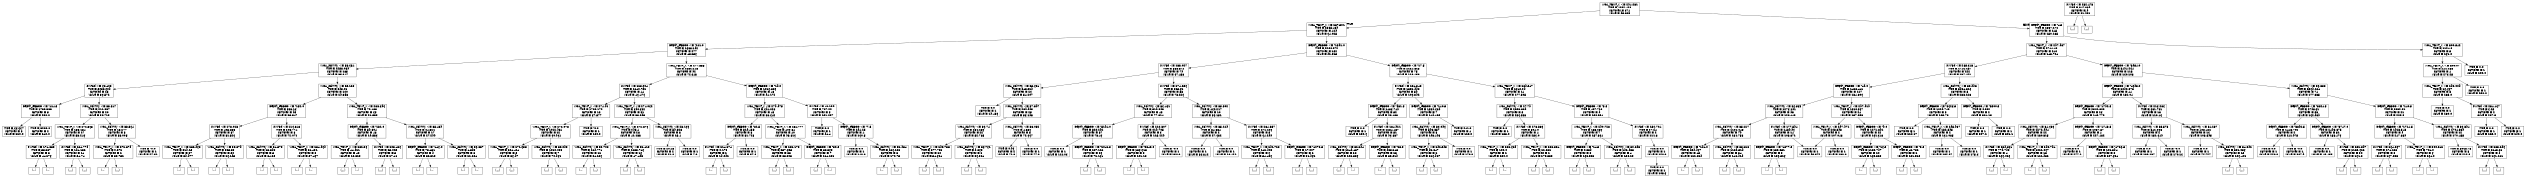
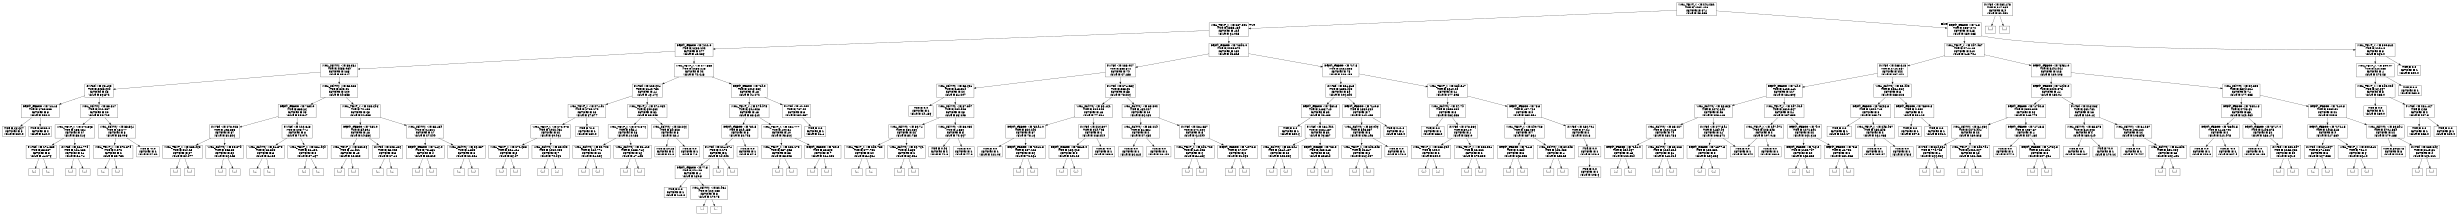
  digraph {
    fontname="DejaVu Sans"
    node [fontname="DejaVu Sans" shape=box]
    edge [fontname="DejaVu Sans"]
    n1 [label="WOA_TEMP_K <= 294.231\nmse = 4252.428\nsamples = 674\nvalue = 95.303"]
    n2 [label="WOA_TEMP_K <= 287.501\nmse = 2335.489\nsamples = 429\nvalue = 64.025"]
    n3 [label="Depth_GEBCO <= -4.5\nmse = 2887.272\nsamples = 245\nvalue = 150.185"]
    n4 [label="Depth_GEBCO <= -111.0\nmse = 1688.192\nsamples = 277\nvalue = 48.256"]
    n5 [label="Depth_GEBCO <= -1591.0\nmse = 2250.372\nsamples = 152\nvalue = 92.315"]
    n6 [label="WOA_TEMP_K <= 297.987\nmse = 2744.48\nsamples = 240\nvalue = 148.704"]
    n7 [label="WOA_TEMP_K <= 300.542\nmse = 1124.0\nsamples = 5\nvalue = 261.0"]
    n8 [label="WOA_Salinity <= 33.634\nmse = 1258.089\nsamples = 185\nvalue = 35.847"]
    n9 [label="WOA_TEMP_K <= 277.555\nmse = 1636.148\nsamples = 92\nvalue = 72.643"]
    n10 [label="SWrad <= 133.027\nmse = 588.571\nsamples = 79\nvalue = 67.458"]
    n11 [label="Depth_GEBCO <= -17.5\nmse = 2664.863\nsamples = 73\nvalue = 118.458"]
    n12 [label="SWrad <= 68.403\nmse = 5658.609\nsamples = 25\nvalue = 86.572"]
    n13 [label="WOA_Salinity <= 35.128\nmse = 395.01\nsamples = 160\nvalue = 29.833"]
    n14 [label="SWrad <= 125.604\nmse = 1140.752\nsamples = 44\nvalue = 46.476"]
    n15 [label="Depth_GEBCO <= -19.0\nmse = 1016.886\nsamples = 48\nvalue = 94.172"]
    n16 [label="Depth_GEBCO <= -414.5\nmse = 1733.333\nsamples = 5\nvalue = 230.0"]
    n17 [label="WOA_Salinity <= 33.547\nmse = 211.337\nsamples = 20\nvalue = 50.715"]
    n18 [label="Depth_GEBCO <= -152.0\nmse = 533.16\nsamples = 95\nvalue = 35.347"]
    n19 [label="WOA_TEMP_K <= 283.696\nmse = 72.488\nsamples = 65\nvalue = 21.535"]
    n20 [label="mse = 66.667\nsamples = 3\nvalue = 220.0"]
    n21 [label="mse = 3200.0\nsamples = 2\nvalue = 240.0"]
    n22 [label="WOA_TEMP_K <= 272.565\nmse = 188.134\nsamples = 17\nvalue = 53.246"]
    n23 [label="WOA_Salinity <= 33.564\nmse = 15.277\nsamples = 3\nvalue = 33.005"]
    n24 [label="SWrad <= 174.883\nmse = 58.287\nsamples = 3\nvalue = 44.276"]
    n25 [label="SWrad <= 124.779\nmse = 194.132\nsamples = 14\nvalue = 54.74"]
    n26 [label="WOA_TEMP_K <= 272.879\nmse = 0.272\nsamples = 2\nvalue = 35.752"]
    n27 [label="mse = -0.0\nsamples = 1\nvalue = 27.51"]
    n28 [label="(...)"]
    n29 [label="(...)"]
    n30 [label="(...)"]
    n31 [label="(...)"]
    n32 [label="(...)"]
    n33 [label="(...)"]
    n34 [label="SWrad <= 178.013\nmse = 405.388\nsamples = 87\nvalue = 31.326"]
    n35 [label="SWrad <= 116.848\nmse = 203.774\nsamples = 8\nvalue = 72.071"]
    n36 [label="Depth_GEBCO <= -131.0\nmse = 59.804\nsamples = 48\nvalue = 19.536"]
    n37 [label="WOA_Salinity <= 35.439\nmse = 64.321\nsamples = 17\nvalue = 27.299"]
    n38 [label="WOA_TEMP_K <= 282.968\nmse = 319.15\nsamples = 37\nvalue = 39.977"]
    n39 [label="WOA_Salinity <= 33.879\nmse = 385.83\nsamples = 50\nvalue = 26.195"]
    n40 [label="WOA_Salinity <= 34.575\nmse = 13.398\nsamples = 5\nvalue = 84.85"]
    n41 [label="WOA_TEMP_K <= 284.969\nmse = 21.431\nsamples = 3\nvalue = 57.467"]
    n42 [label="(...)"]
    n43 [label="(...)"]
    n44 [label="(...)"]
    n45 [label="(...)"]
    n46 [label="(...)"]
    n47 [label="(...)"]
    n48 [label="(...)"]
    n49 [label="(...)"]
    n50 [label="WOA_TEMP_K <= 282.36\nmse = 44.921\nsamples = 43\nvalue = 18.325"]
    n51 [label="SWrad <= 203.426\nmse = 85.005\nsamples = 5\nvalue = 27.41"]
    n52 [label="Depth_GEBCO <= -446.0\nmse = 73.431\nsamples = 9\nvalue = 32.315"]
    n53 [label="WOA_Salinity <= 36.837\nmse = 4.893\nsamples = 8\nvalue = 22.284"]
    n54 [label="(...)"]
    n55 [label="(...)"]
    n56 [label="(...)"]
    n57 [label="(...)"]
    n58 [label="(...)"]
    n59 [label="(...)"]
    n60 [label="(...)"]
    n61 [label="(...)"]
    n62 [label="WOA_TEMP_K <= 274.91\nmse = 1700.172\nsamples = 13\nvalue = 67.577"]
    n63 [label="WOA_TEMP_K <= 274.062\nmse = 690.682\nsamples = 31\nvalue = 38.395"]
    n64 [label="WOA_TEMP_K <= 279.975\nmse = 694.028\nsamples = 43\nvalue = 88.642"]
    n65 [label="SWrad <= 41.132\nmse = 787.22\nsamples = 5\nvalue = 151.057"]
    n66 [label="WOA_TEMP_K <= 272.078\nmse = 1012.984\nsamples = 12\nvalue = 60.964"]
    n67 [label="mse = -0.0\nsamples = 1\nvalue = 180.0"]
    n68 [label="WOA_TEMP_K <= 272.876\nmse = 695.4\nsamples = 28\nvalue = 41.133"]
    n69 [label="WOA_Salinity <= 23.166\nmse = 59.328\nsamples = 3\nvalue = 15.4"]
    n70 [label="WOA_TEMP_K <= 271.655\nmse = 204.414\nsamples = 5\nvalue = 36.97"]
    n71 [label="WOA_Salinity <= 33.093\nmse = 1010.058\nsamples = 7\nvalue = 70.961"]
    n72 [label="(...)"]
    n73 [label="(...)"]
    n74 [label="(...)"]
    n75 [label="(...)"]
    n76 [label="WOA_Salinity <= 33.708\nmse = 119.774\nsamples = 12\nvalue = 34.136"]
    n77 [label="WOA_Salinity <= 32.415\nmse = 1133.746\nsamples = 16\nvalue = 47.493"]
    n78 [label="mse = 20.48\nsamples = 2\nvalue = 21.0"]
    n79 [label="mse = 0.0\nsamples = 1\nvalue = 7.0"]
    n80 [label="(...)"]
    n81 [label="(...)"]
    n82 [label="(...)"]
    n83 [label="(...)"]
    n84 [label="Depth_GEBCO <= -81.5\nmse = 319.453\nsamples = 3\nvalue = 31.728"]
    n85 [label="WOA_TEMP_K <= 284.777\nmse = 406.84\nsamples = 40\nvalue = 93.816"]
    n86 [label="mse = 0.0\nsamples = 1\nvalue = 94.4"]
    n87 [label="Depth_GEBCO <= -7.5\nmse = 294.25\nsamples = 4\nvalue = 160.5"]
    n88 [label="SWrad <= 214.274\nmse = 0.178\nsamples = 2\nvalue = 19.092"]
    n89 [label="mse = 0.0\nsamples = 1\nvalue = 57.0"]
    n90 [label="WOA_TEMP_K <= 282.173\nmse = 357.655\nsamples = 33\nvalue = 88.808"]
    n91 [label="Depth_GEBCO <= -50.5\nmse = 88.365\nsamples = 7\nvalue = 114.231"]
    n92 [label="(...)"]
    n93 [label="(...)"]
    n94 [label="(...)"]
    n95 [label="(...)"]
    n96 [label="(...)"]
    n97 [label="(...)"]
    n98 [label="mse = 0.0\nsamples = 1\nvalue = 140.0"]
    n99 [label="WOA_Salinity <= 32.984\nmse = 126.188\nsamples = 3\nvalue = 170.75"]
    n100 [label="(...)"]
    n101 [label="(...)"]
    n102 [label="WOA_Salinity <= 35.634\nmse = 343.329\nsamples = 26\nvalue = 54.207"]
    n103 [label="SWrad <= 274.356\nmse = 585.62\nsamples = 53\nvalue = 73.226"]
    n104 [label="SWrad <= 234.543\nmse = 1852.998\nsamples = 59\nvalue = 106.892"]
    n105 [label="WOA_TEMP_K <= 289.547\nmse = 2640.09\nsamples = 14\nvalue = 177.505"]
    n106 [label="mse = 0.0\nsamples = 1\nvalue = 19.456"]
    n107 [label="WOA_Salinity <= 37.397\nmse = 289.995\nsamples = 25\nvalue = 56.193"]
    n108 [label="WOA_Salinity <= 36.461\nmse = 519.393\nsamples = 43\nvalue = 77.814"]
    n109 [label="WOA_Salinity <= 35.302\nmse = 462.217\nsamples = 10\nvalue = 56.151"]
    n110 [label="WOA_Salinity <= 36.74\nmse = 281.286\nsamples = 22\nvalue = 52.785"]
    n111 [label="WOA_Salinity <= 38.032\nmse = 4.556\nsamples = 3\nvalue = 72.667"]
    n112 [label="WOA_TEMP_K <= 293.788\nmse = 277.732\nsamples = 20\nvalue = 54.684"]
    n113 [label="WOA_Salinity <= 36.761\nmse = 9.863\nsamples = 2\nvalue = 36.324"]
    n114 [label="mse = 0.96\nsamples = 2\nvalue = 71.8"]
    n115 [label="mse = 0.0\nsamples = 1\nvalue = 77.0"]
    n116 [label="(...)"]
    n117 [label="(...)"]
    n118 [label="(...)"]
    n119 [label="(...)"]
    n120 [label="Depth_GEBCO <= -5194.0\nmse = 326.292\nsamples = 37\nvalue = 73.46"]
    n121 [label="SWrad <= 216.307\nmse = 619.705\nsamples = 6\nvalue = 115.129"]
    n122 [label="WOA_Salinity <= 35.119\nmse = 84.834\nsamples = 2\nvalue = 27.632"]
    n123 [label="SWrad <= 284.357\nmse = 271.266\nsamples = 8\nvalue = 64.299"]
    n124 [label="mse = 0.0\nsamples = 1\nvalue = 111.06"]
    n125 [label="Depth_GEBCO <= -2041.5\nmse = 287.112\nsamples = 36\nvalue = 72.164"]
    n126 [label="Depth_GEBCO <= -3843.0\nmse = 186.618\nsamples = 5\nvalue = 101.18"]
    n127 [label="mse = -0.0\nsamples = 1\nvalue = 150.0"]
    n128 [label="(...)"]
    n129 [label="(...)"]
    n130 [label="(...)"]
    n131 [label="(...)"]
    n132 [label="mse = 0.0\nsamples = 1\nvalue = 36.842"]
    n133 [label="mse = 0.0\nsamples = 1\nvalue = 18.421"]
    n134 [label="WOA_TEMP_K <= 291.728\nmse = 142.903\nsamples = 6\nvalue = 54.486"]
    n135 [label="Depth_GEBCO <= -4078.5\nmse = 17.007\nsamples = 2\nvalue = 81.962"]
    n136 [label="(...)"]
    n137 [label="(...)"]
    n138 [label="(...)"]
    n139 [label="(...)"]
    n140 [label="Depth_GEBCO <= -931.5\nmse = 1486.749\nsamples = 52\nvalue = 98.488"]
    n141 [label="Depth_GEBCO <= -140.5\nmse = 1539.689\nsamples = 7\nvalue = 149.435"]
    n142 [label="WOA_Salinity <= 27.79\nmse = 2353.889\nsamples = 5\nvalue = 236.333"]
    n143 [label="Depth_GEBCO <= -5.5\nmse = 437.718\nsamples = 9\nvalue = 150.354"]
    n144 [label="mse = 0.0\nsamples = 1\nvalue = 230.6"]
    n145 [label="SWrad <= 184.921\nmse = 1284.437\nsamples = 51\nvalue = 96.837"]
    n146 [label="WOA_Salinity <= 36.096\nmse = 598.357\nsamples = 3\nvalue = 193.493"]
    n147 [label="mse = 241.0\nsamples = 4\nvalue = 123.0"]
    n148 [label="WOA_Salinity <= 32.294\nmse = 1249.487\nsamples = 28\nvalue = 108.886"]
    n149 [label="Depth_GEBCO <= -23.5\nmse = 985.243\nsamples = 23\nvalue = 83.519"]
    n150 [label="(...)"]
    n151 [label="(...)"]
    n152 [label="(...)"]
    n153 [label="(...)"]
    n154 [label="WOA_TEMP_K <= 292.595\nmse = 92.847\nsamples = 2\nvalue = 216.987"]
    n155 [label="mse = 0.0\nsamples = 1\nvalue = 170.0"]
    n156 [label="(...)"]
    n157 [label="(...)"]
    n158 [label="mse = 0.0\nsamples = 1\nvalue = 138.0"]
    n159 [label="SWrad <= 178.386\nmse = 504.0\nsamples = 4\nvalue = 256.0"]
    n160 [label="WOA_TEMP_K <= 290.728\nmse = 185.686\nsamples = 7\nvalue = 157.364"]
    n161 [label="SWrad <= 156.704\nmse = 67.24\nsamples = 2\nvalue = 111.8"]
    n162 [label="WOA_TEMP_K <= 288.689\nmse = 100.0\nsamples = 2\nvalue = 230.0"]
    n163 [label="WOA_TEMP_K <= 288.534\nmse = 22.222\nsamples = 2\nvalue = 273.333"]
    n164 [label="(...)"]
    n165 [label="(...)"]
    n166 [label="(...)"]
    n167 [label="(...)"]
    n168 [label="Depth_GEBCO <= -14.5\nmse = 0.889\nsamples = 3\nvalue = 168.333"]
    n169 [label="WOA_Salinity <= 30.893\nmse = 192.938\nsamples = 4\nvalue = 153.25"]
    n170 [label="mse = 0.0\nsamples = 1\nvalue = 120.0"]
    n171 [label="(...)"]
    n172 [label="(...)"]
    n173 [label="(...)"]
    n174 [label="(...)"]
    n175 [label="mse = 0.0\nsamples = 1\nvalue = 103.6"]
    n176 [label="SWrad <= 285.643\nmse = 1746.687\nsamples = 122\nvalue = 137.421"]
    n177 [label="Depth_GEBCO <= -3954.0\nmse = 3494.264\nsamples = 118\nvalue = 160.108"]
    n178 [label="WOA_TEMP_K <= 300.07\nmse = 242.188\nsamples = 4\nvalue = 276.25"]
    n179 [label="mse = 0.0\nsamples = 1\nvalue = 200.0"]
    n180 [label="Depth_GEBCO <= -49.0\nmse = 1428.441\nsamples = 117\nvalue = 134.806"]
    n181 [label="WOA_Salinity <= 35.993\nmse = 3984.316\nsamples = 5\nvalue = 233.128"]
    n182 [label="Depth_GEBCO <= -4693.0\nmse = 2090.378\nsamples = 44\nvalue = 132.04"]
    n183 [label="WOA_Salinity <= 36.358\nmse = 3569.124\nsamples = 74\nvalue = 177.835"]
    n184 [label="WOA_Salinity <= 36.563\nmse = 1276.191\nsamples = 93\nvalue = 128.443"]
    n185 [label="WOA_TEMP_K <= 297.919\nmse = 1310.567\nsamples = 24\nvalue = 157.553"]
    n186 [label="Depth_GEBCO <= -3626.5\nmse = 1029.743\nsamples = 3\nvalue = 185.78"]
    n187 [label="Depth_GEBCO <= -3500.5\nmse = 9.302\nsamples = 2\nvalue = 304.15"]
    n188 [label="WOA_Salinity <= 35.127\nmse = 1161.643\nsamples = 79\nvalue = 131.758"]
    n189 [label="SWrad <= 177.594\nmse = 1439.96\nsamples = 14\nvalue = 103.871"]
    n190 [label="Depth_GEBCO <= -9.0\nmse = 1171.891\nsamples = 22\nvalue = 161.648"]
    n191 [label="WOA_TEMP_K <= 297.971\nmse = 263.393\nsamples = 2\nvalue = 107.048"]
    n192 [label="Depth_GEBCO <= -194.0\nmse = 959.967\nsamples = 45\nvalue = 122.829"]
    n193 [label="WOA_Salinity <= 35.128\nmse = 1189.519\nsamples = 34\nvalue = 142.919"]
    n194 [label="Depth_GEBCO <= -4877.5\nmse = 133.351\nsamples = 5\nvalue = 156.526"]
    n195 [label="mse = 0.0\nsamples = 1\nvalue = 95.572"]
    n196 [label="(...)"]
    n197 [label="(...)"]
    n198 [label="(...)"]
    n199 [label="(...)"]
    n200 [label="(...)"]
    n201 [label="(...)"]
    n202 [label="SWrad <= 232.473\nmse = 347.809\nsamples = 9\nvalue = 81.931"]
    n203 [label="(...)"]
    n204 [label="(...)"]
    n205 [label="Depth_GEBCO <= -16.5\nmse = 1183.797\nsamples = 20\nvalue = 165.323"]
    n206 [label="Depth_GEBCO <= -5.5\nmse = 42.752\nsamples = 2\nvalue = 131.325"]
    n207 [label="mse = 0.0\nsamples = 1\nvalue = 130.0"]
    n208 [label="(...)"]
    n209 [label="(...)"]
    n210 [label="(...)"]
    n211 [label="(...)"]
    n212 [label="mse = 0.0\nsamples = 1\nvalue = 229.17"]
    n213 [label="WOA_TEMP_K <= 295.987\nmse = 132.595\nsamples = 2\nvalue = 164.085"]
    n214 [label="mse = 0.0\nsamples = 1\nvalue = 307.2"]
    n215 [label="mse = 0.0\nsamples = 1\nvalue = 301.1"]
    n216 [label="mse = 0.0\nsamples = 1\nvalue = 152.57"]
    n217 [label="mse = 0.0\nsamples = 1\nvalue = 175.6"]
    n218 [label="Depth_GEBCO <= -4792.5\nmse = 2501.803\nsamples = 26\nvalue = 145.773"]
    n219 [label="SWrad <= 216.286\nmse = 681.781\nsamples = 18\nvalue = 110.46"]
    n220 [label="Depth_GEBCO <= -3824.5\nmse = 2798.61\nsamples = 53\nvalue = 162.989"]
    n221 [label="Depth_GEBCO <= -140.5\nmse = 3832.51\nsamples = 21\nvalue = 205.3"]
    n222 [label="WOA_Salinity <= 34.636\nmse = 1272.994\nsamples = 22\nvalue = 130.315"]
    n223 [label="Depth_GEBCO <= -4743.5\nmse = 1057.57\nsamples = 4\nvalue = 227.482"]
    n224 [label="WOA_Salinity <= 35.573\nmse = 342.668\nsamples = 2\nvalue = 151.649"]
    n225 [label="WOA_Salinity <= 34.237\nmse = 408.422\nsamples = 16\nvalue = 103.595"]
    n226 [label="SWrad <= 229.564\nmse = 779.795\nsamples = 4\nvalue = 166.026"]
    n227 [label="WOA_TEMP_K <= 298.794\nmse = 1021.067\nsamples = 18\nvalue = 121.982"]
    n228 [label="mse = 0.0\nsamples = 1\nvalue = 277.1"]
    n229 [label="Depth_GEBCO <= -4726.5\nmse = 101.894\nsamples = 3\nvalue = 207.634"]
    n230 [label="(...)"]
    n231 [label="(...)"]
    n232 [label="(...)"]
    n233 [label="(...)"]
    n234 [label="(...)"]
    n235 [label="(...)"]
    n236 [label="mse = 0.0\nsamples = 1\nvalue = 133.137"]
    n237 [label="mse = -0.0\nsamples = 1\nvalue = 170.16"]
    n238 [label="mse = 0.0\nsamples = 1\nvalue = 72.727"]
    n239 [label="WOA_Salinity <= 34.392\nmse = 351.056\nsamples = 15\nvalue = 106.401"]
    n240 [label="(...)"]
    n241 [label="(...)"]
    n242 [label="Depth_GEBCO <= -3892.5\nmse = 1448.702\nsamples = 2\nvalue = 241.975"]
    n243 [label="Depth_GEBCO <= -3747.0\nmse = 2498.875\nsamples = 51\nvalue = 158.476"]
    n244 [label="Depth_GEBCO <= -1714.5\nmse = 1913.543\nsamples = 9\nvalue = 247.889"]
    n245 [label="WOA_Salinity <= 36.394\nmse = 2704.339\nsamples = 12\nvalue = 170.455"]
    n246 [label="mse = 0.0\nsamples = 1\nvalue = 220.0"]
    n247 [label="mse = -0.0\nsamples = 1\nvalue = 307.9"]
    n248 [label="mse = 0.0\nsamples = 1\nvalue = 45.455"]
    n249 [label="SWrad <= 232.597\nmse = 2185.622\nsamples = 50\nvalue = 161.8"]
    n250 [label="(...)"]
    n251 [label="(...)"]
    n252 [label="SWrad <= 264.367\nmse = 174.222\nsamples = 3\nvalue = 167.333"]
    n253 [label="WOA_TEMP_K <= 300.542\nmse = 704.0\nsamples = 6\nvalue = 264.0"]
    n254 [label="mse = 3068.75\nsamples = 3\nvalue = 212.5"]
    n255 [label="SWrad <= 283.296\nmse = 2143.21\nsamples = 9\nvalue = 161.111"]
    n256 [label="(...)"]
    n257 [label="(...)"]
    n258 [label="(...)"]
    n259 [label="(...)"]
    n260 [label="(...)"]
    n261 [label="(...)"]
    n262 [label="WOA_TEMP_K <= 298.009\nmse = 16.667\nsamples = 3\nvalue = 285.0"]
    n263 [label="mse = 0.0\nsamples = 1\nvalue = 250.0"]
    n264 [label="mse = 0.0\nsamples = 1\nvalue = 280.0"]
    n265 [label="SWrad <= 234.467\nmse = 6.25\nsamples = 2\nvalue = 287.5"]
    n266 [label="mse = 0.0\nsamples = 1\nvalue = 285.0"]
    n267 [label="mse = 0.0\nsamples = 1\nvalue = 290.0"]
    n1 -> n2 [headlabel=True labelangle=45 labeldistance=2.5]
    n1 -> n3 [headlabel=False labelangle=-45 labeldistance=2.5]
    n2 -> n4
    n2 -> n5
    n3 -> n6
    n3 -> n7
    n4 -> n8
    n4 -> n9
    n5 -> n10
    n5 -> n11
    n6 -> n176
    n6 -> n177
    n7 -> n178
    n7 -> n179
    n8 -> n12
    n8 -> n13
    n9 -> n14
    n9 -> n15
    n10 -> n102
    n10 -> n103
    n11 -> n104
    n11 -> n105
    n12 -> n16
    n12 -> n17
    n13 -> n18
    n13 -> n19
    n14 -> n62
    n14 -> n63
    n15 -> n64
    n15 -> n65
    n16 -> n20
    n16 -> n21
    n17 -> n22
    n17 -> n23
    n18 -> n34
    n18 -> n35
    n19 -> n36
    n19 -> n37
    n22 -> n24
    n22 -> n25
    n23 -> n26
    n23 -> n27
    n24 -> n28
    n24 -> n29
    n25 -> n30
    n25 -> n31
    n26 -> n32
    n26 -> n33
    n34 -> n38
    n34 -> n39
    n35 -> n40
    n35 -> n41
    n36 -> n50
    n36 -> n51
    n37 -> n52
    n37 -> n53
    n38 -> n42
    n38 -> n43
    n39 -> n44
    n39 -> n45
    n40 -> n46
    n40 -> n47
    n41 -> n48
    n41 -> n49
    n50 -> n54
    n50 -> n55
    n51 -> n56
    n51 -> n57
    n52 -> n58
    n52 -> n59
    n53 -> n60
    n53 -> n61
    n62 -> n66
    n62 -> n67
    n63 -> n68
    n63 -> n69
    n64 -> n84
    n64 -> n85
    n65 -> n86
-   n65 -> n87
+   n88 -> n87
    n66 -> n70
    n66 -> n71
    n68 -> n76
    n68 -> n77
    n69 -> n78
    n69 -> n79
    n70 -> n72
    n70 -> n73
    n71 -> n74
    n71 -> n75
    n76 -> n80
    n76 -> n81
    n77 -> n82
    n77 -> n83
    n84 -> n88
    n84 -> n89
    n85 -> n90
    n85 -> n91
    n87 -> n98
    n87 -> n99
    n88 -> n92
    n88 -> n93
    n90 -> n94
    n90 -> n95
    n91 -> n96
    n91 -> n97
    n99 -> n100
    n99 -> n101
    n102 -> n106
    n102 -> n107
    n103 -> n108
    n103 -> n109
    n104 -> n140
    n104 -> n141
    n105 -> n142
    n105 -> n143
    n107 -> n110
    n107 -> n111
    n108 -> n120
    n108 -> n121
    n109 -> n122
    n109 -> n123
    n110 -> n112
    n110 -> n113
    n111 -> n114
    n111 -> n115
    n112 -> n116
    n112 -> n117
    n113 -> n118
    n113 -> n119
    n120 -> n124
    n120 -> n125
    n121 -> n126
    n121 -> n127
    n122 -> n132
    n122 -> n133
    n123 -> n134
    n123 -> n135
    n125 -> n128
    n125 -> n129
    n126 -> n130
    n126 -> n131
    n134 -> n136
    n134 -> n137
    n135 -> n138
    n135 -> n139
    n140 -> n144
    n140 -> n145
    n141 -> n146
    n141 -> n147
    n142 -> n158
    n142 -> n159
    n143 -> n160
    n143 -> n161
    n145 -> n148
    n145 -> n149
    n146 -> n154
    n146 -> n155
    n148 -> n150
    n148 -> n151
    n149 -> n152
    n149 -> n153
    n154 -> n156
    n154 -> n157
    n159 -> n162
    n159 -> n163
    n160 -> n168
    n160 -> n169
    n161 -> n170
    n162 -> n164
    n162 -> n165
    n163 -> n166
    n163 -> n167
    n168 -> n171
    n168 -> n172
    n169 -> n173
    n169 -> n174
    n170 -> n175
    n176 -> n180
    n176 -> n181
    n177 -> n182
    n177 -> n183
    n178 -> n262
    n178 -> n263
    n180 -> n184
    n180 -> n185
    n181 -> n186
    n181 -> n187
    n182 -> n218
    n182 -> n219
    n183 -> n220
    n183 -> n221
    n184 -> n188
    n184 -> n189
    n185 -> n190
    n185 -> n191
    n186 -> n212
    n186 -> n213
    n187 -> n214
    n187 -> n215
    n188 -> n192
    n188 -> n193
    n189 -> n194
    n189 -> n195
    n190 -> n205
    n190 -> n206
    n191 -> n195
    n191 -> n207
    n192 -> n196
    n192 -> n197
    n193 -> n198
    n193 -> n199
    n194 -> n200
    n194 -> n201
    n202 -> n203
    n202 -> n204
    n205 -> n208
    n205 -> n209
    n206 -> n210
    n206 -> n211
    n213 -> n216
    n213 -> n217
    n218 -> n222
    n218 -> n223
    n219 -> n224
    n219 -> n225
    n220 -> n242
    n220 -> n243
    n221 -> n244
    n221 -> n245
    n222 -> n226
    n222 -> n227
    n223 -> n228
    n223 -> n229
    n224 -> n236
    n224 -> n237
    n225 -> n238
    n225 -> n239
    n226 -> n230
    n226 -> n231
    n227 -> n232
    n227 -> n233
    n229 -> n234
    n229 -> n235
    n239 -> n240
    n239 -> n241
    n242 -> n246
    n242 -> n247
    n243 -> n248
    n243 -> n249
    n244 -> n252
    n244 -> n253
    n245 -> n254
    n245 -> n255
    n249 -> n250
    n249 -> n251
    n252 -> n256
    n252 -> n257
    n253 -> n258
    n253 -> n259
    n255 -> n260
    n255 -> n261
    n262 -> n264
    n262 -> n265
    n265 -> n266
    n265 -> n267
  }
